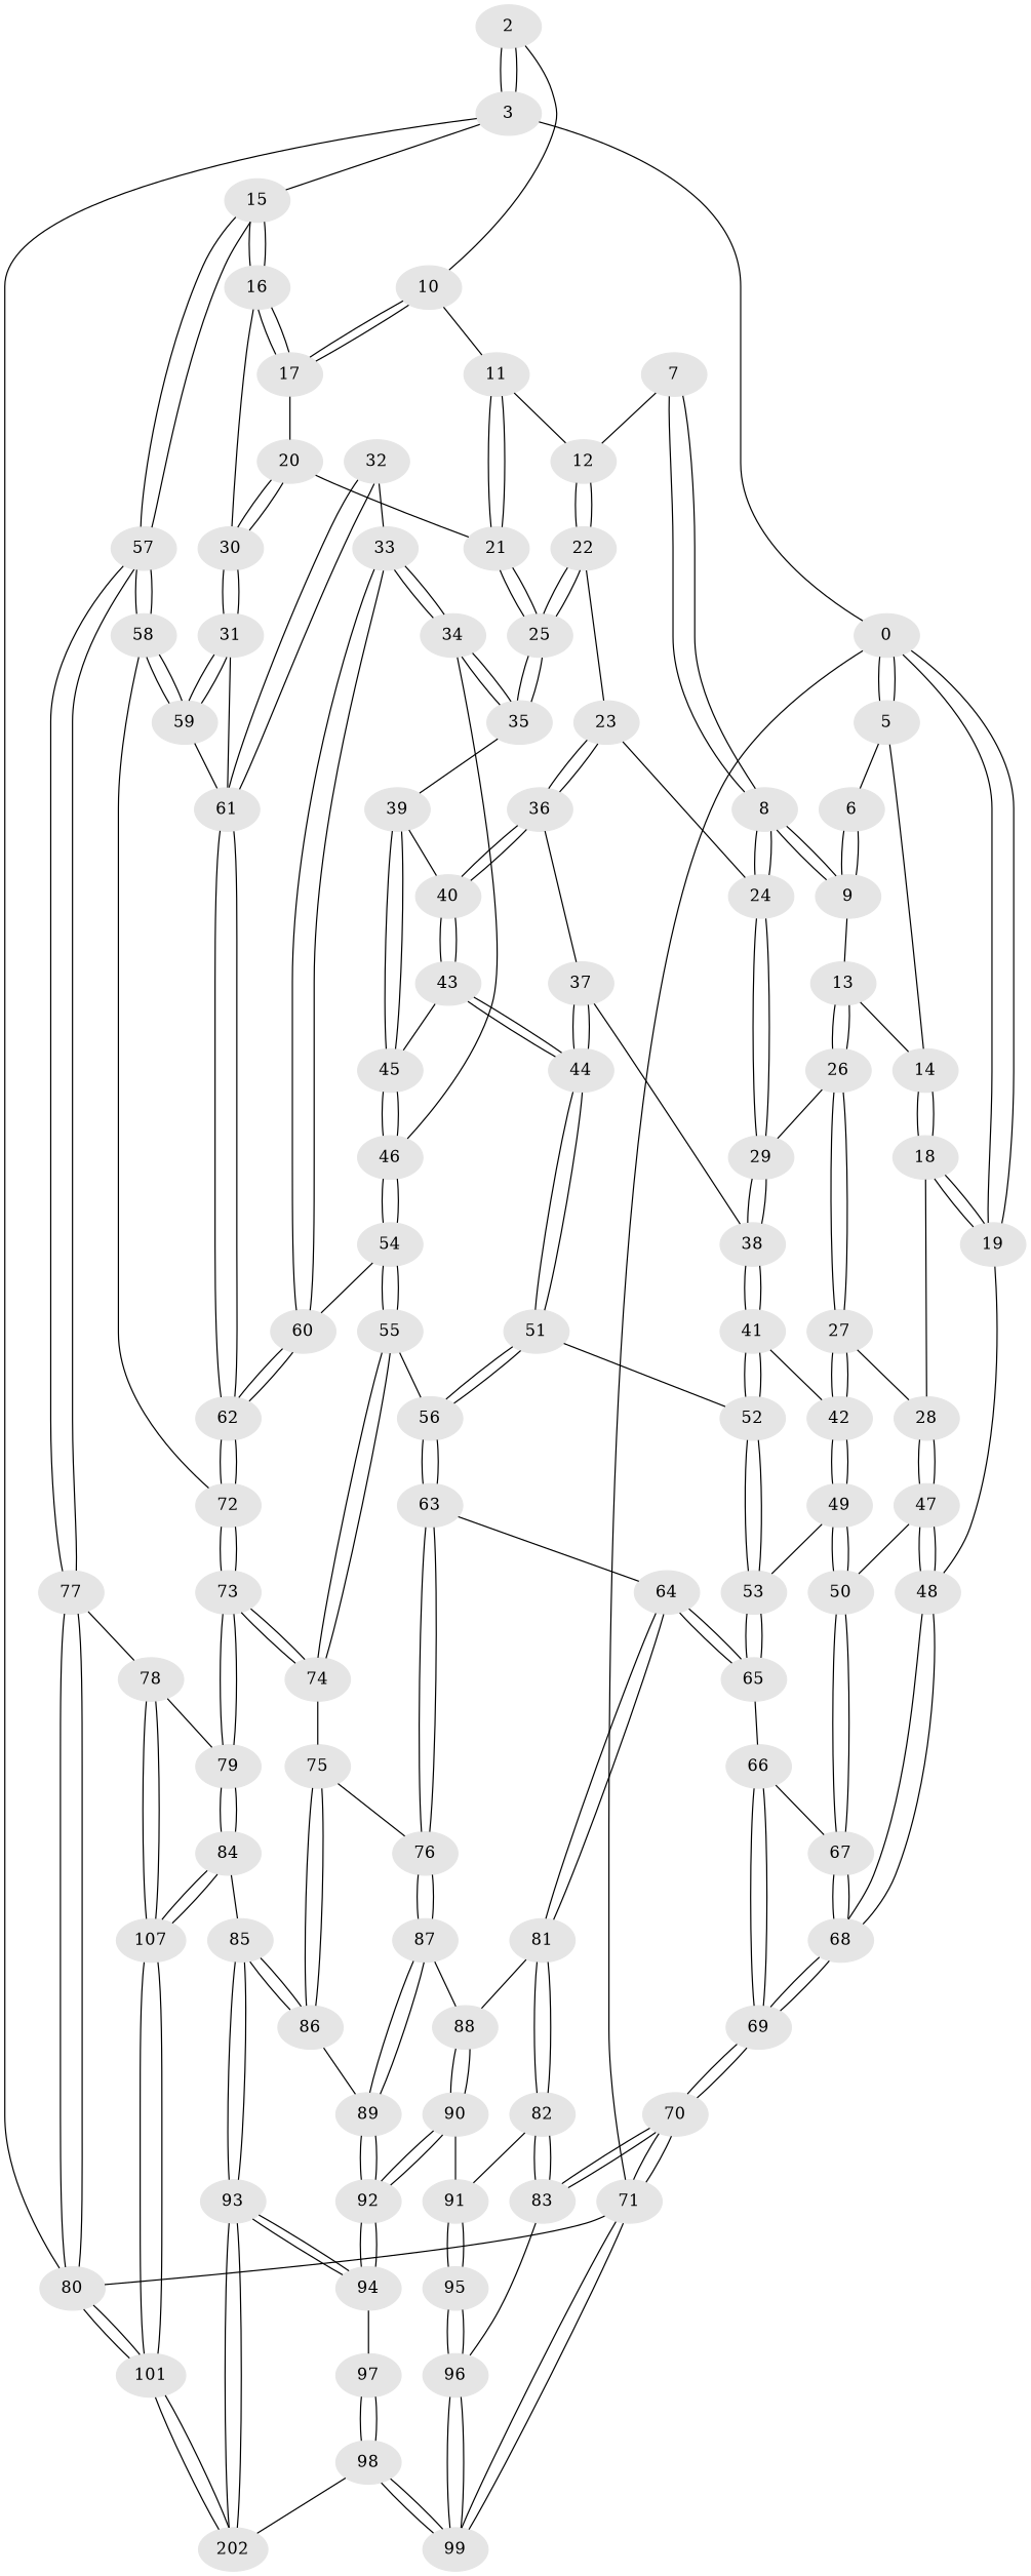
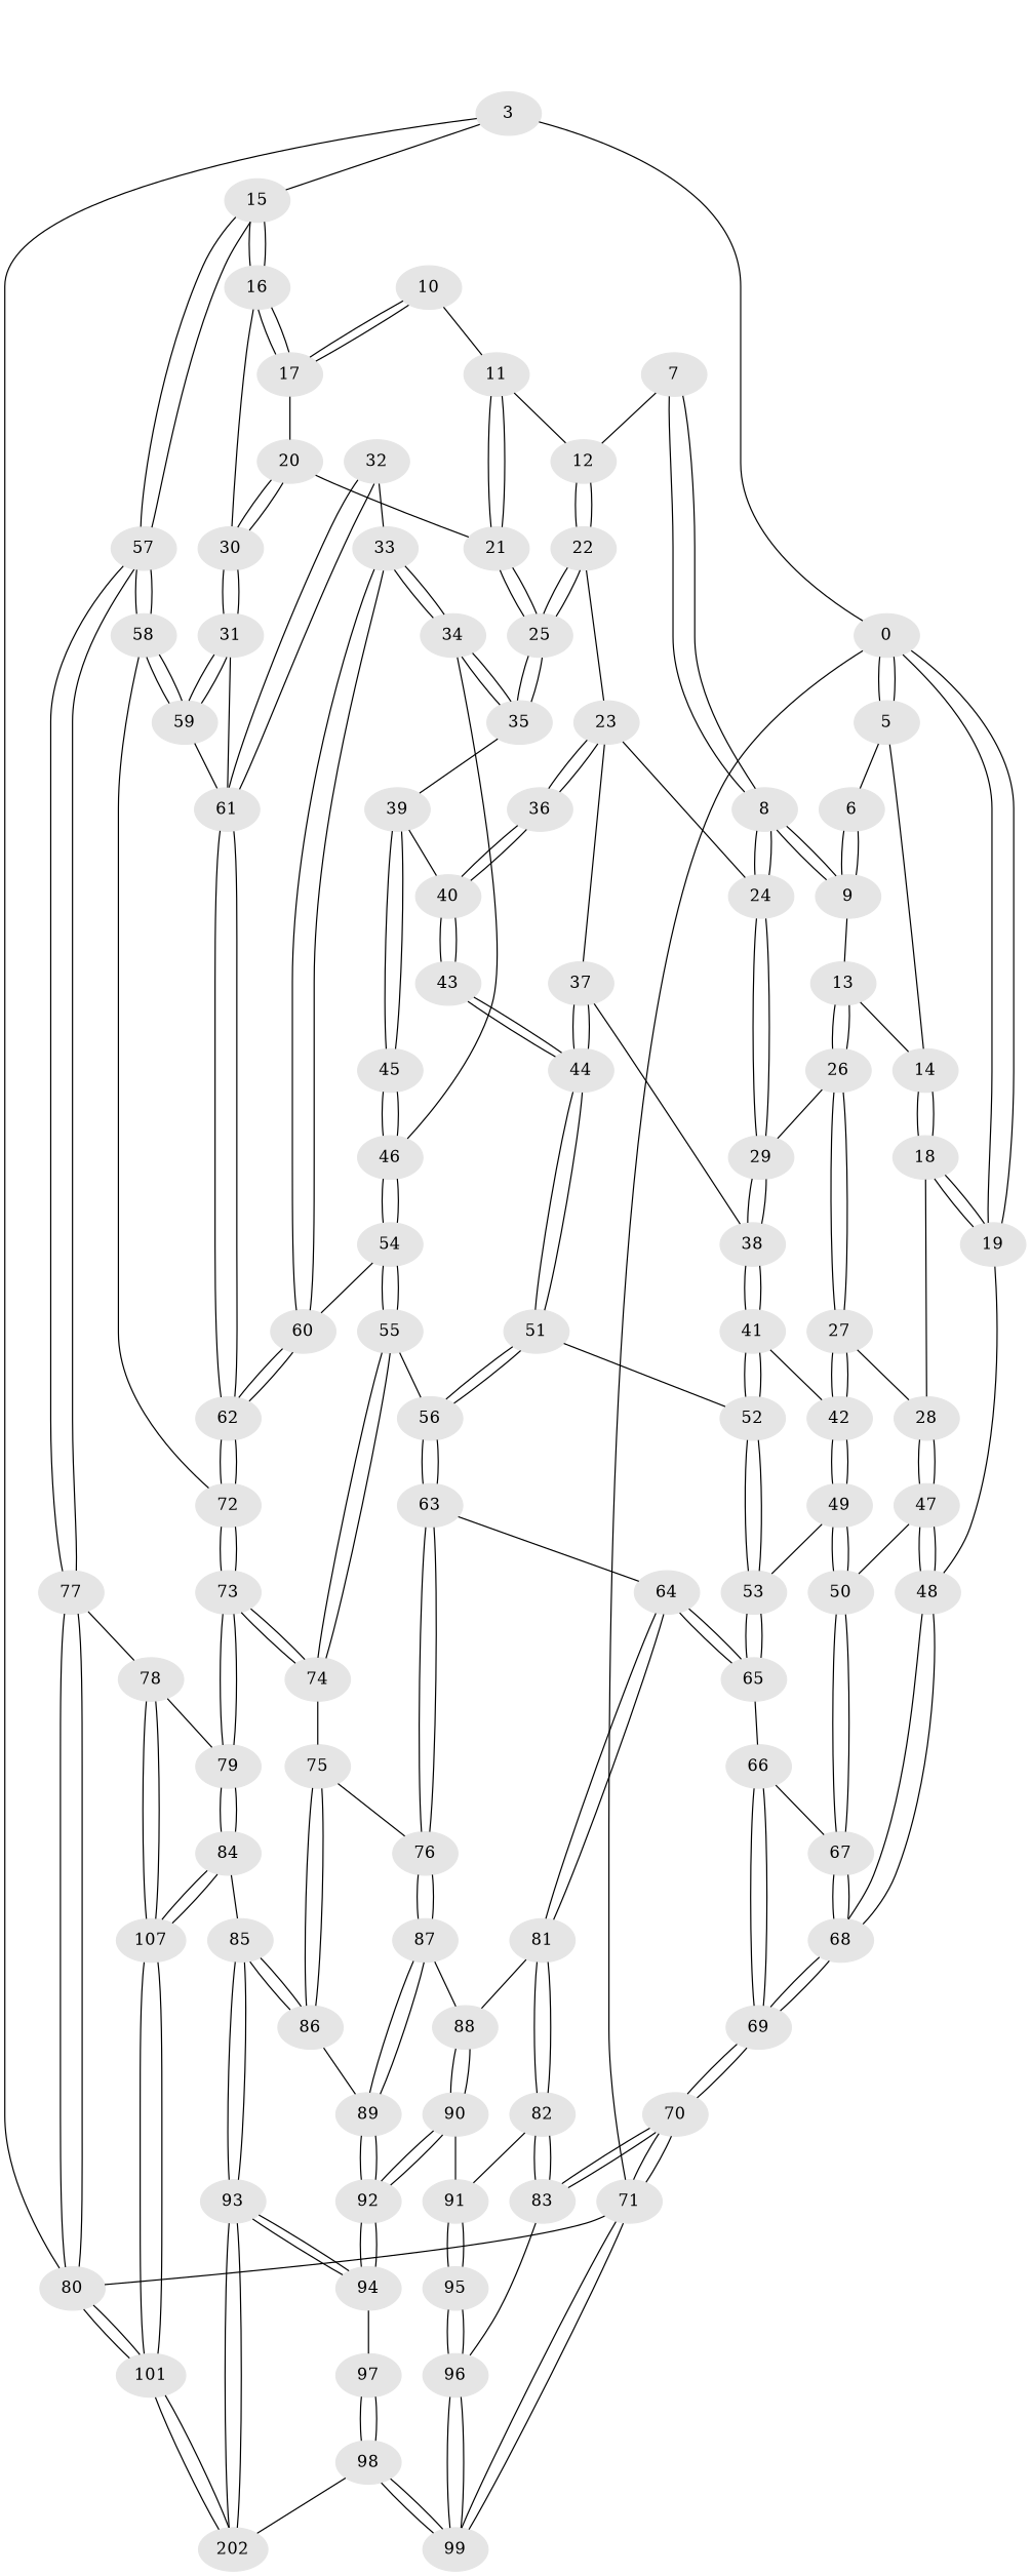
  graph {
    node [color=gray90 style=filled]
-   2
    3
    10
    7
    8
    12
    n7 [label=0]
    15
    80
    11
    17
    5
    19
    71
    16
    57
    101
    6
    14
    48
    99
    9
    18
    13
    24
    22
    29
    26
    21
    20
    25
    23
    27
    28
    30
    58
    77
    31
    47
    68
    35
    36
    37
    40
    38
    39
    42
    49
    50
    41
    59
    61
    32
    33
    34
    60
    62
    46
    54
    45
    44
    43
    51
    52
    53
    56
    55
    67
    69
    65
    63
    66
    74
    75
    64
    76
    72
    78
    73
    81
    87
    82
    88
    70
    83
    96
    79
    84
    86
    89
    n91 [label=107]
    85
    n93 [label=202]
    91
    90
    95
    93
    94
    92
    97
    98
-   2 -- 3
-   2 -- 3
-   2 -- 10
    3 -- n7
    3 -- 15
    3 -- 80
    10 -- 11
    10 -- 17
    10 -- 17
    7 -- 8
    7 -- 8
    7 -- 12
    8 -- 9
    8 -- 9
    8 -- 24
    8 -- 24
    12 -- 22
    12 -- 22
    n7 -- 5
    n7 -- 5
    n7 -- 19
    n7 -- 19
    n7 -- 71
    15 -- 16
    15 -- 16
    15 -- 57
    15 -- 57
    80 -- 101
    80 -- 101
    11 -- 12
    11 -- 21
    11 -- 21
    17 -- 20
    5 -- 6
    5 -- 14
    19 -- 48
    71 -- 80
    71 -- 99
    71 -- 99
    16 -- 17
    16 -- 17
    16 -- 30
    57 -- 58
    57 -- 58
    57 -- 77
    57 -- 77
    101 -- n93
    101 -- n93
    6 -- 9
    6 -- 9
    14 -- 18
    14 -- 18
    48 -- 68
    48 -- 68
    9 -- 13
    18 -- 19
    18 -- 19
    18 -- 28
    13 -- 14
    13 -- 26
    13 -- 26
    24 -- 29
    24 -- 29
    22 -- 25
    22 -- 25
    22 -- 23
    29 -- 38
    29 -- 38
    26 -- 29
    26 -- 27
    26 -- 27
    21 -- 25
    21 -- 25
    20 -- 21
    20 -- 30
    20 -- 30
    25 -- 35
    25 -- 35
    23 -- 24
    23 -- 36
    23 -- 36
    27 -- 28
    27 -- 42
    27 -- 42
    28 -- 47
    28 -- 47
    30 -- 31
    30 -- 31
    58 -- 59
    58 -- 59
    58 -- 72
    77 -- 80
    77 -- 80
    77 -- 78
    31 -- 59
    31 -- 59
    31 -- 61
    47 -- 48
    47 -- 48
    47 -- 50
    68 -- 69
    68 -- 69
    35 -- 39
-   36 -- 37
+   23 -- 37
    36 -- 40
    36 -- 40
    37 -- 38
    37 -- 44
    37 -- 44
    40 -- 43
    40 -- 43
    38 -- 41
    38 -- 41
    39 -- 40
    39 -- 45
    39 -- 45
    42 -- 49
    42 -- 49
    49 -- 50
    49 -- 50
    49 -- 53
    50 -- 67
    50 -- 67
    41 -- 42
    41 -- 52
    41 -- 52
    59 -- 61
    61 -- 62
    61 -- 62
    32 -- 61
    32 -- 61
    32 -- 33
    33 -- 34
    33 -- 34
    33 -- 60
    33 -- 60
    34 -- 35
    34 -- 35
    34 -- 46
    60 -- 62
    60 -- 62
    62 -- 72
    62 -- 72
    46 -- 54
    46 -- 54
    54 -- 60
    54 -- 55
    54 -- 55
    45 -- 46
    45 -- 46
    44 -- 51
    44 -- 51
-   43 -- 45
    43 -- 44
    43 -- 44
    51 -- 52
    51 -- 56
    51 -- 56
    52 -- 53
    52 -- 53
    53 -- 65
    53 -- 65
    56 -- 63
    56 -- 63
    55 -- 56
    55 -- 74
    55 -- 74
    67 -- 68
    67 -- 68
    69 -- 70
    69 -- 70
    65 -- 66
    63 -- 64
    63 -- 76
    63 -- 76
    66 -- 67
    66 -- 69
    66 -- 69
    74 -- 75
    75 -- 76
    75 -- 86
    75 -- 86
    64 -- 65
    64 -- 65
    64 -- 81
    64 -- 81
    76 -- 87
    76 -- 87
    72 -- 73
    72 -- 73
    78 -- 79
    78 -- n91
    78 -- n91
    73 -- 74
    73 -- 74
    73 -- 79
    73 -- 79
    81 -- 82
    81 -- 82
    81 -- 88
    87 -- 88
    87 -- 89
    87 -- 89
    82 -- 83
    82 -- 83
    82 -- 91
    88 -- 90
    88 -- 90
    70 -- 71
    70 -- 71
    70 -- 83
    70 -- 83
    83 -- 96
    96 -- 99
    96 -- 99
    79 -- 84
    79 -- 84
    84 -- n91
    84 -- n91
    84 -- 85
    86 -- 89
    89 -- 92
    89 -- 92
    n91 -- 101
    n91 -- 101
    85 -- 86
    85 -- 86
    85 -- 93
    85 -- 93
    91 -- 95
    91 -- 95
    90 -- 91
    90 -- 92
    90 -- 92
    95 -- 96
    95 -- 96
    93 -- n93
    93 -- n93
    93 -- 94
    93 -- 94
    94 -- 97
    92 -- 94
    92 -- 94
    97 -- 98
    97 -- 98
    98 -- 99
    98 -- 99
    98 -- n93
  }
